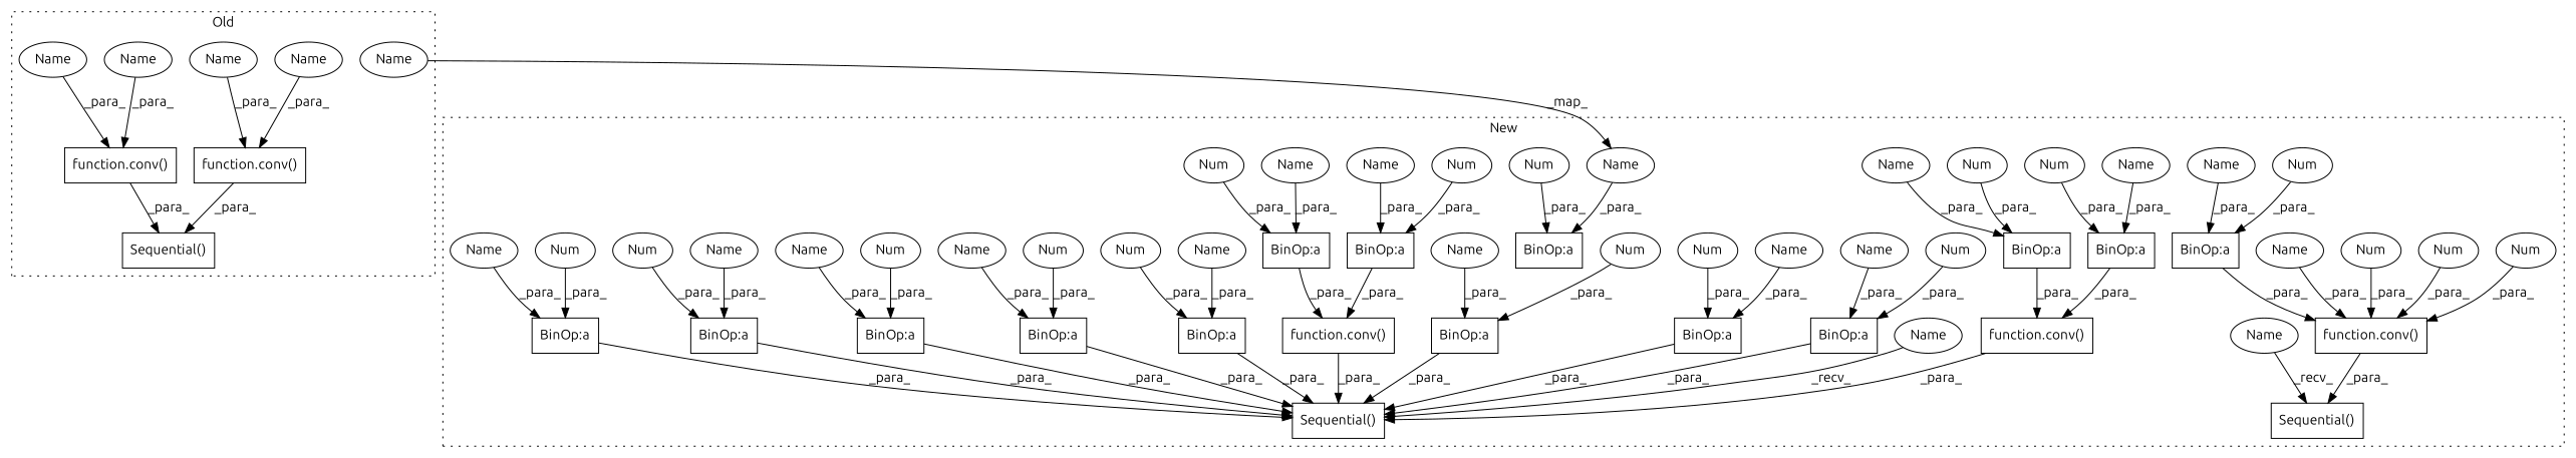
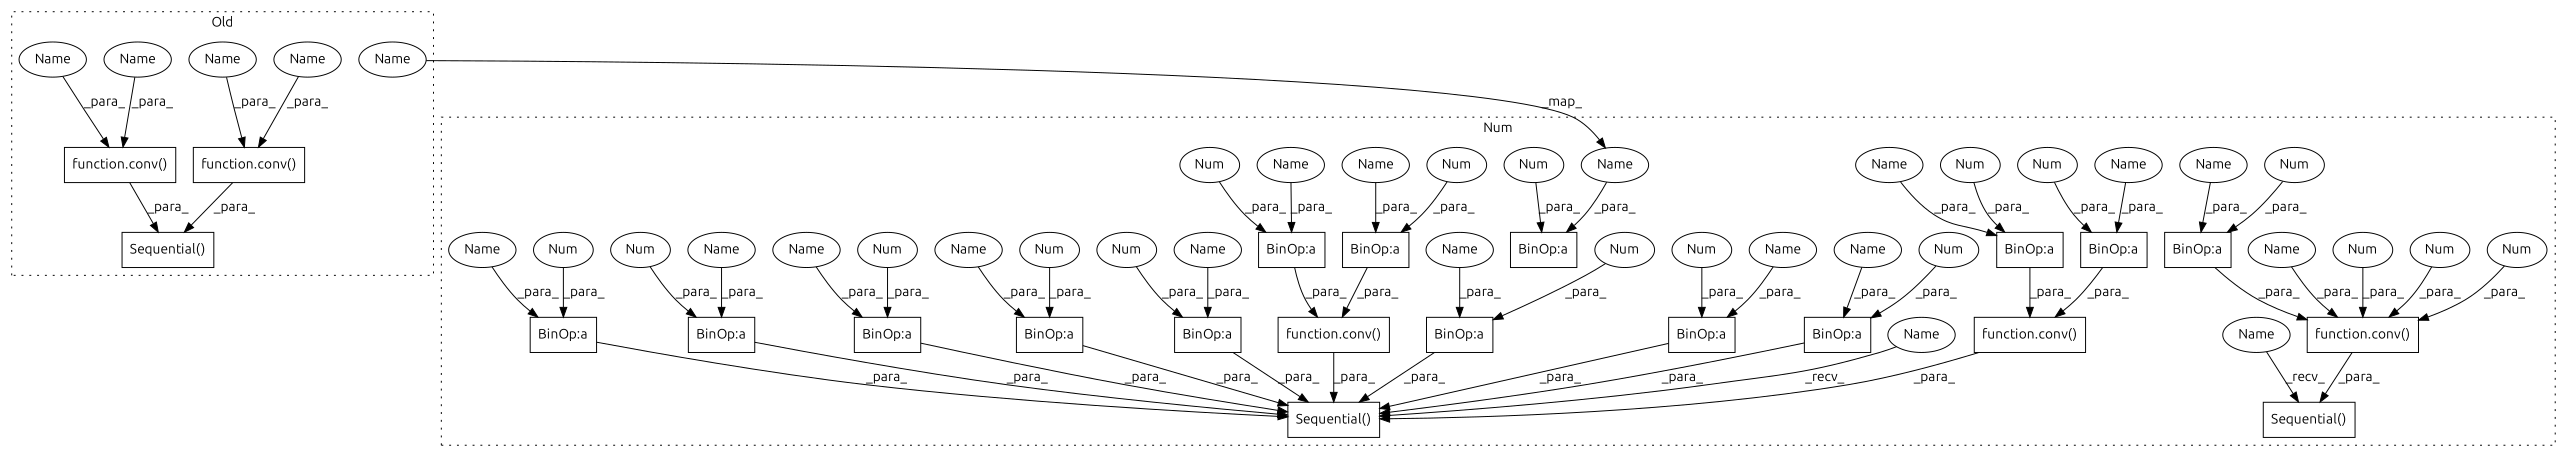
  digraph {
    fontname=Ubuntu
    node [a=87 l=1 s=1168 shape=ellipse fontname=Ubuntu]
    edge [fontname=Ubuntu]
    n1 [a=75 l="27,11" label="Sequential()" s="968,1173" shape=box]
    n2 [a=75 l="5,1" label="function.conv()" s="1163,1172" shape=box]
    n3 [a=75 l="5,1" label="function.conv()" s="995,1004" shape=box]
    n4 [label=Name s=1171]
    n5 [label=Name]
    n6 [label=Name s=1224]
    n7 [label=Name s=1000]
    n8 [label=Name s=1003]
    n9 [a=75 l="5,1" label="function.conv()" s="1128,1141" shape=box]
    n10 [a=75 l="27,11" label="Sequential()" s="1045,1226" shape=box]
    n11 [a=82 label="BinOp:a" s=1218 shape=box]
    n12 [a=82 label="BinOp:a" s=1078 shape=box]
    n13 [a=82 label="BinOp:a" s=1190 shape=box]
    n14 [a=82 label="BinOp:a" s=1223 shape=box]
    n15 [a=82 label="BinOp:a" s=1134 shape=box]
    n16 [a=82 label="BinOp:a" s=1083 shape=box]
    n17 [a=82 label="BinOp:a" s=1111 shape=box]
    n18 [a=82 label="BinOp:a" s=1162 shape=box]
    n19 [a=82 label="BinOp:a" s=1139 shape=box]
    n20 [a=82 label="BinOp:a" s=1167 shape=box]
    n21 [a=82 label="BinOp:a" s=1195 shape=box]
    n22 [a=82 label="BinOp:a" s=1106 shape=box]
    n23 [a=82 label="BinOp:a" s=992 shape=box]
    n24 [a=75 l="27,15" label="Sequential()" s="915,1004" shape=box]
    n25 [a=82 label="BinOp:a" s=1287 shape=box]
    n26 [a=76 label=Num s=1138]
    n27 [a=76 label=Num s=1286]
    n28 [a=76 label=Num s=991]
    n29 [a=76 label=Num s=1082]
    n30 [a=76 label=Num s=1133]
    n31 [a=76 label=Num s=1161]
    n32 [a=76 label=Num s=1110]
    n33 [a=76 label=Num s=1194]
    n34 [a=76 label=Num s=1166]
    n35 [a=76 label=Num s=1077]
    n36 [a=76 label=Num s=1217]
    n37 [a=76 label=Num s=1105]
    n38 [a=76 label=Num s=1189]
    n39 [a=76 label=Num s=1222]
    n40 [a=75 l="5,1" label="function.conv()" s="983,1003" shape=box]
    n41 [a=76 label=Num s=1002]
    n42 [a=76 label=Num s=996]
    n43 [a=76 label=Num s=999]
    n44 [a=75 l="5,1" label="function.conv()" s="1072,1085" shape=box]
    n45 [l=2 label=Name s=915]
    n46 [l=2 label=Name s=1045]
    n47 [label=Name s=1112]
    n48 [label=Name s=1079]
    n49 [label=Name s=1135]
    n50 [label=Name s=1288]
    n51 [label=Name s=1219]
    n52 [label=Name s=1196]
    n53 [label=Name s=1224]
    n54 [label=Name s=988]
    n55 [label=Name s=1140]
    n56 [label=Name s=1191]
    n57 [label=Name s=1107]
    n58 [label=Name s=993]
    n59 [label=Name]
    n60 [label=Name s=1163]
    n61 [label=Name s=1084]
    subgraph cluster_1 {
      label=Old
      style=dotted
      n1
      n2
      n3
      n4
      n5
      n6
      n7
      n8
    }
    subgraph cluster_2 {
-     label=New
+     label=Num
      style=dotted
      n9
      n10
      n11
      n12
      n13
      n14
      n15
      n16
      n17
      n18
      n19
      n20
      n21
      n22
      n23
      n24
      n25
      n26
      n27
      n28
      n29
      n30
      n31
      n32
      n33
      n34
      n35
      n36
      n37
      n38
      n39
      n40
      n41
      n42
      n43
      n44
      n45
      n46
      n47
      n48
      n49
      n50
      n51
      n52
      n53
      n54
      n55
      n56
      n57
      n58
      n59
      n60
      n61
    }
    n2 -> n1 [label=_para_]
    n3 -> n1 [label=_para_]
    n4 -> n2 [label=_para_]
    n5 -> n2 [label=_para_]
    n6 -> n50 [label=_map_]
    n7 -> n3 [label=_para_]
    n8 -> n3 [label=_para_]
    n9 -> n10 [label=_para_]
    n11 -> n10 [label=_para_]
    n12 -> n44 [label=_para_]
    n13 -> n10 [label=_para_]
    n14 -> n10 [label=_para_]
    n15 -> n9 [label=_para_]
    n16 -> n44 [label=_para_]
    n17 -> n10 [label=_para_]
    n18 -> n10 [label=_para_]
    n19 -> n9 [label=_para_]
    n20 -> n10 [label=_para_]
    n21 -> n10 [label=_para_]
    n22 -> n10 [label=_para_]
    n23 -> n40 [label=_para_]
    n26 -> n19 [label=_para_]
    n27 -> n25 [label=_para_]
    n28 -> n23 [label=_para_]
    n29 -> n16 [label=_para_]
    n30 -> n15 [label=_para_]
    n31 -> n18 [label=_para_]
    n32 -> n17 [label=_para_]
    n33 -> n21 [label=_para_]
    n34 -> n20 [label=_para_]
    n35 -> n12 [label=_para_]
    n36 -> n11 [label=_para_]
    n37 -> n22 [label=_para_]
    n38 -> n13 [label=_para_]
    n39 -> n14 [label=_para_]
    n40 -> n24 [label=_para_]
    n41 -> n40 [label=_para_]
    n42 -> n40 [label=_para_]
    n43 -> n40 [label=_para_]
    n44 -> n10 [label=_para_]
    n45 -> n24 [label=_recv_]
    n46 -> n10 [label=_recv_]
    n47 -> n17 [label=_para_]
    n48 -> n12 [label=_para_]
    n49 -> n15 [label=_para_]
    n50 -> n25 [label=_para_]
    n51 -> n11 [label=_para_]
    n52 -> n21 [label=_para_]
    n53 -> n14 [label=_para_]
    n54 -> n40 [label=_para_]
    n55 -> n19 [label=_para_]
    n56 -> n13 [label=_para_]
    n57 -> n22 [label=_para_]
    n58 -> n23 [label=_para_]
    n59 -> n20 [label=_para_]
    n60 -> n18 [label=_para_]
    n61 -> n16 [label=_para_]
  }
